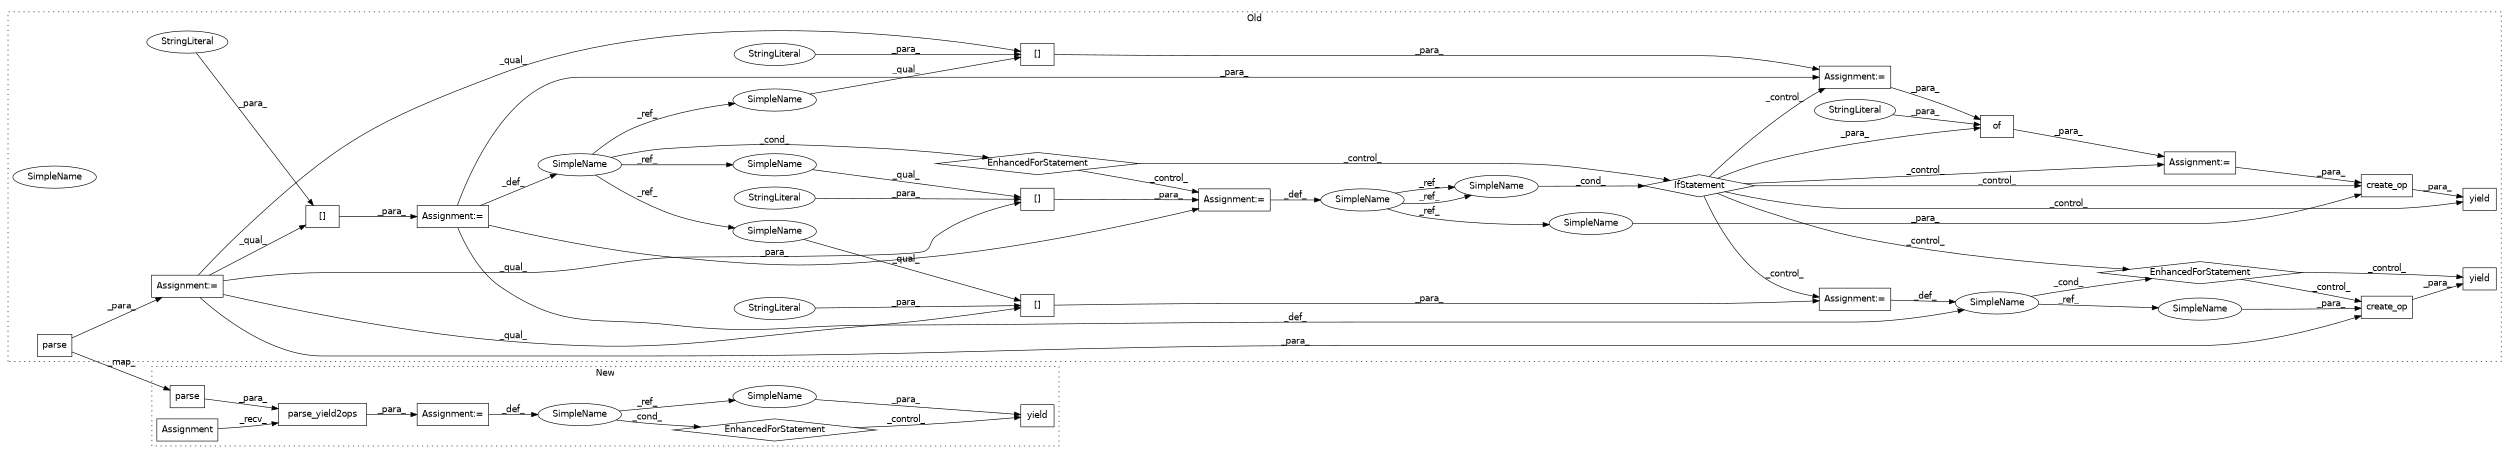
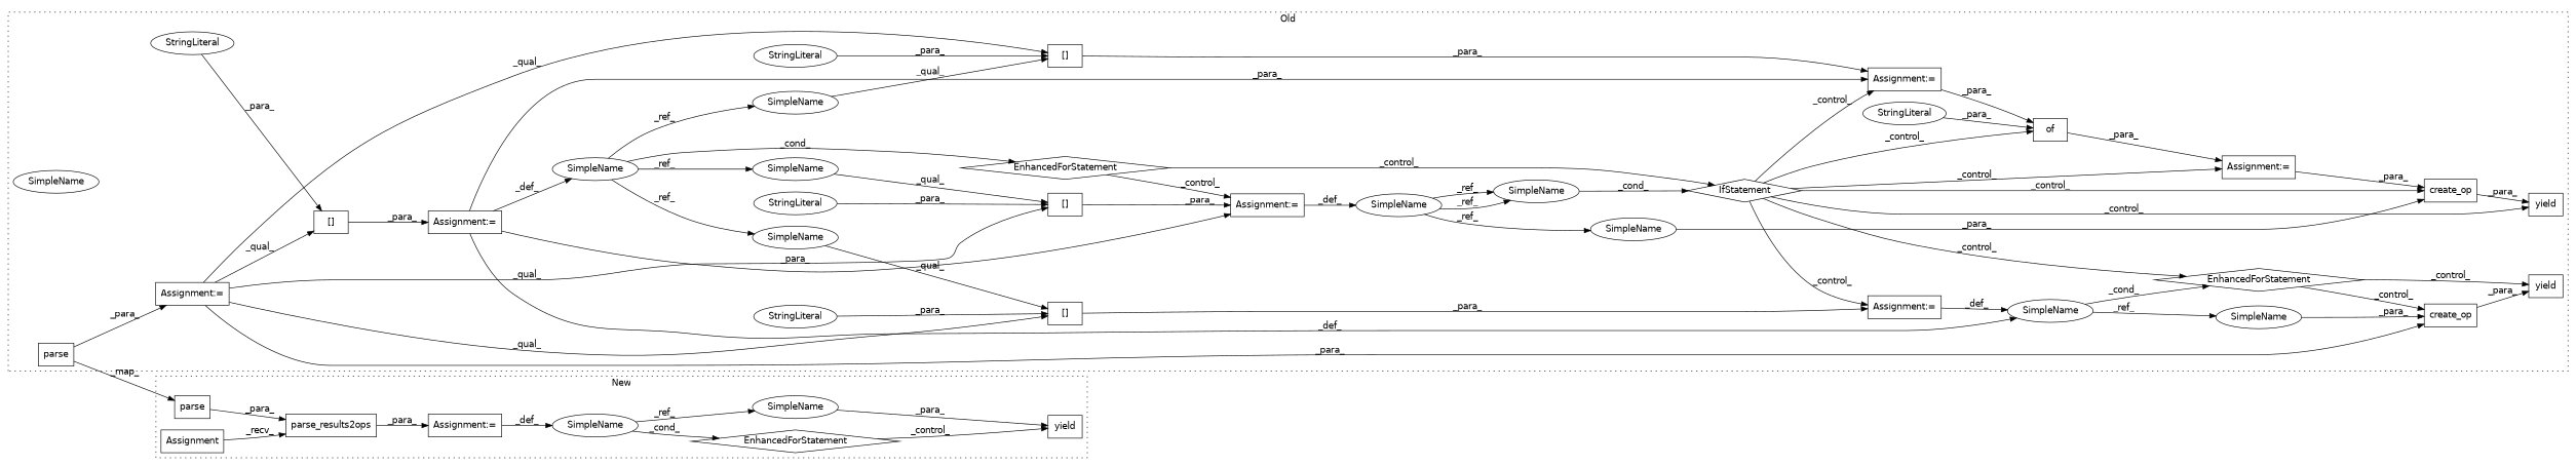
  digraph {
    fontname="DejaVu Sans"
    rankdir=LR
    node [a=42 fontname="DejaVu Sans" l="6,1" s="2623,2719" shape=box]
    edge [fontname="DejaVu Sans"]
    n1 [a=70 l="65,2" label=EnhancedForStatement shape=diamond]
    n2 [a=7 l="65,2" label="Assignment:="]
    n3 [a=112 l=7 label=yield s=2735]
    n4 [l=4 label=SimpleName s=2692 shape=ellipse]
    n5 [l=9 label=SimpleName s=2386 shape=ellipse]
    n6 [a=25 l="4,2" label=IfStatement s="2430,2443" shape=diamond]
    n7 [a=7 l=1 label="Assignment:=" s=2491]
    n8 [a=70 l="57,2" label=EnhancedForStatement s="2282,2374" shape=diamond]
    n9 [a=112 l=7 label=yield s=2523]
    n10 [l=5 label=SimpleName s=2343 shape=ellipse]
    n11 [a=7 l=1 label="Assignment:=" s=2250]
    n12 [a=7 l="57,2" label="Assignment:=" s="2282,2374"]
    n13 [a=32 l="3,1" label=of s="2496,2510"]
    n14 [a=2 label="[]" s="2699,2718"]
    n15 [l=9 label=SimpleName s=2434 shape=ellipse]
    n16 [a=2 label="[]" s="2396,2419"]
    n17 [a=45 l=17 label=StringLiteral s=2402 shape=ellipse]
    n18 [a=2 label="[]" s="2462,2474"]
    n19 [a=45 l=6 label=StringLiteral s=2468 shape=ellipse]
    n20 [a=2 l="14,1" label="[]" s="2351,2373"]
    n21 [a=45 l=8 label=StringLiteral s=2365 shape=ellipse]
    n22 [a=45 l=13 label=StringLiteral s=2705 shape=ellipse]
    n23 [a=45 l=6 label=StringLiteral s=2499 shape=ellipse]
    n24 [a=32 l="10,1" label=create_op s="2742,2756"]
    n25 [a=7 l=1 label="Assignment:=" s=2461]
    n26 [a=32 l="10,1" label=create_op s="2530,2567"]
    n27 [a=7 l=1 label="Assignment:=" s=2395]
    n28 [a=32 label=parse s="2258,2273"]
    n29 [l=4 label=SimpleName s=2752 shape=ellipse]
    n30 [l=9 label=SimpleName s=2434 shape=ellipse]
    n31 [l=9 label=SimpleName s=2540 shape=ellipse]
    n32 [l=5 label=SimpleName s=2396 shape=ellipse]
    n33 [l=5 label=SimpleName s=2699 shape=ellipse]
    n34 [l=5 label=SimpleName s=2462 shape=ellipse]
    n35 [a=112 l=7 label=yield s=2322]
    n36 [a=70 l="57,2" label=EnhancedForStatement s="2169,2310" shape=diamond]
    n37 [a=7 l="57,2" label="Assignment:=" s="2169,2310"]
    n38 [l=2 label=SimpleName s=2238 shape=ellipse]
    n39 [a=32 label=parse s="2280,2295"]
-   n40 [a=32 l="18,1" label=parse_yield2ops s="2255,2309"]
+   n40 [a=32 l="18,1" label=parse_results2ops s="2255,2309"]
    n41 [a=22 l=11 label=Assignment s=2243]
    n42 [l=2 label=SimpleName s=2329 shape=ellipse]
    subgraph cluster_1 {
      label=Old
      style=dotted
      n1
      n2
      n3
      n4
      n5
      n6
      n7
      n8
      n9
      n10
      n11
      n12
      n13
      n14
      n15
      n16
      n17
      n18
      n19
      n20
      n21
      n22
      n23
      n24
      n25
      n26
      n27
      n28
      n29
      n30
      n31
      n32
      n33
      n34
    }
    subgraph cluster_2 {
      label=New
      style=dotted
      n35
      n36
      n37
      n38
      n39
      n40
      n41
      n42
    }
    n1 -> n3 [label=_control_]
    n1 -> n24 [label=_control_]
    n2 -> n4 [label=_def_]
    n4 -> n1 [label=_cond_]
    n4 -> n29 [label=_ref_]
    n5 -> n30 [label=_ref_]
    n5 -> n30 [label=_ref_]
    n5 -> n31 [label=_ref_]
    n6 -> n1 [label=_control_]
    n6 -> n2 [label=_control_]
    n6 -> n7 [label=_control_]
    n6 -> n9 [label=_control_]
-   n6 -> n13 [label=_para_]
+   n6 -> n13 [label=_control_]
    n6 -> n25 [label=_control_]
    n6 -> n26 [label=_control_]
    n7 -> n26 [label=_para_]
    n8 -> n6 [label=_control_]
    n8 -> n27 [label=_control_]
    n10 -> n8 [label=_cond_]
    n10 -> n32 [label=_ref_]
    n10 -> n33 [label=_ref_]
    n10 -> n34 [label=_ref_]
    n11 -> n14 [label=_qual_]
    n11 -> n16 [label=_qual_]
    n11 -> n18 [label=_qual_]
    n11 -> n20 [label=_qual_]
    n11 -> n24 [label=_para_]
    n12 -> n4 [label=_def_]
    n12 -> n10 [label=_def_]
    n12 -> n25 [label=_para_]
    n12 -> n27 [label=_para_]
    n13 -> n7 [label=_para_]
    n14 -> n2 [label=_para_]
    n16 -> n27 [label=_para_]
    n17 -> n16 [label=_para_]
    n18 -> n25 [label=_para_]
    n19 -> n18 [label=_para_]
    n20 -> n12 [label=_para_]
    n21 -> n20 [label=_para_]
    n22 -> n14 [label=_para_]
    n23 -> n13 [label=_para_]
    n24 -> n3 [label=_para_]
    n25 -> n13 [label=_para_]
    n26 -> n9 [label=_para_]
    n27 -> n5 [label=_def_]
    n28 -> n11 [label=_para_]
    n28 -> n39 [label=_map_]
    n29 -> n24 [label=_para_]
    n30 -> n6 [label=_cond_]
    n31 -> n26 [label=_para_]
    n32 -> n16 [label=_qual_]
    n33 -> n14 [label=_qual_]
    n34 -> n18 [label=_qual_]
    n36 -> n35 [label=_control_]
    n37 -> n38 [label=_def_]
    n38 -> n36 [label=_cond_]
    n38 -> n42 [label=_ref_]
    n39 -> n40 [label=_para_]
    n40 -> n37 [label=_para_]
    n41 -> n40 [label=_recv_]
    n42 -> n35 [label=_para_]
  }
